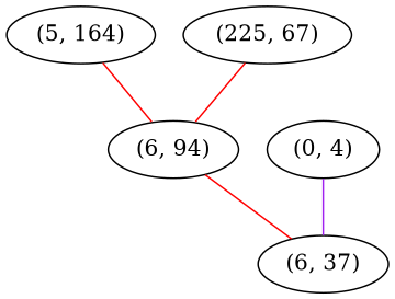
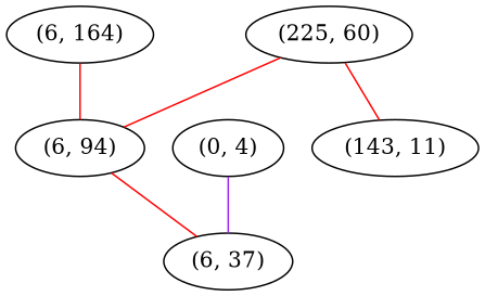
  graph {
    edge [color=red weight=1]
-   "(6, 164)" [label="(5, 164)"]
+   "(6, 164)"
    "(6, 94)"
    n3 [label="(6, 37)"]
-   "(225, 67)"
+   "(225, 67)" [label="(225, 60)"]
+   "(143, 11)"
    n6 [label="(0, 4)"]
    "(6, 164)" -- "(6, 94)"
    "(6, 94)" -- n3
    "(225, 67)" -- "(6, 94)"
+   "(225, 67)" -- "(143, 11)"
    n6 -- n3 [color=purple weight=4]
  }
